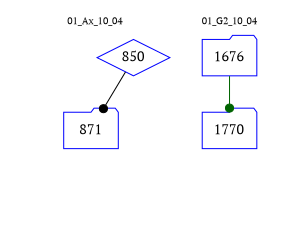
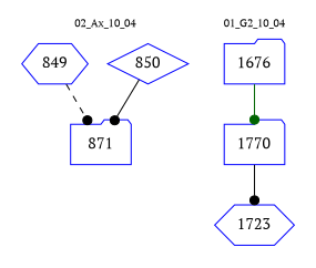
  digraph {
    fontname="PT Serif"
    node [color=blue fontname="PT Serif" shape=folder]
    edge [arrowhead=dot color=black fontname="PT Serif" style=solid]
    n1 [label=850 shape=diamond]
+   n2 [label=849 shape=hexagon]
    n3 [label=871]
    n4 [label=1676]
    n5 [label=1770]
+   n6 [label=1723 shape=hexagon]
    subgraph cluster_1 {
      color=white
      fontsize=10
-     label="01_Ax_10_04"
+     label="02_Ax_10_04"
      n1
+     n2
      n3
    }
    subgraph cluster_2 {
      color=white
      fontsize=10
      label="01_G2_10_04"
      n4
      n5
+     n6
    }
    n1 -> n3
+   n2 -> n3 [style=dashed]
    n4 -> n5 [color=darkgreen]
+   n5 -> n6
  }
